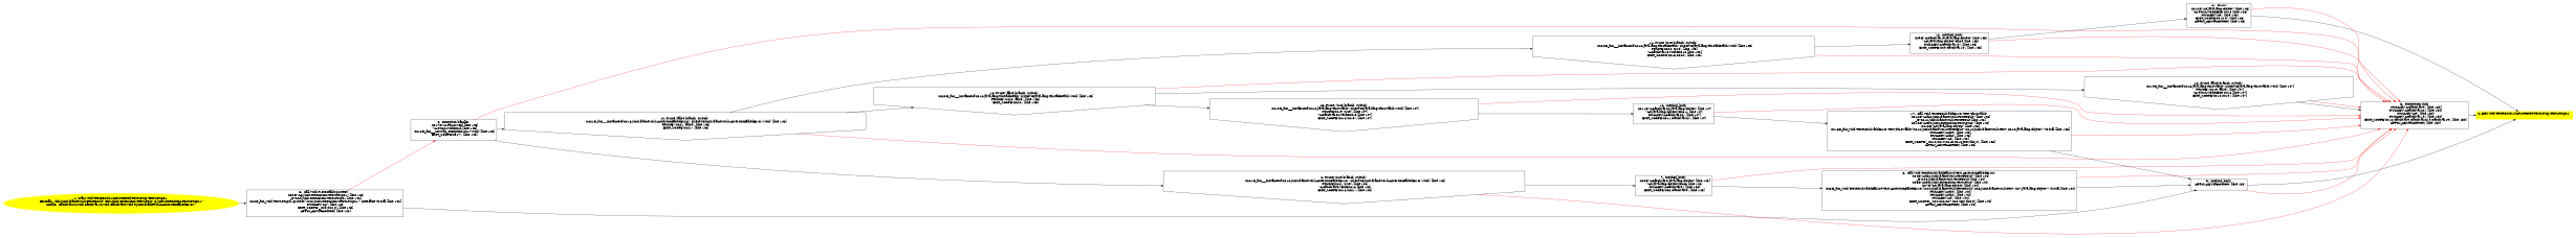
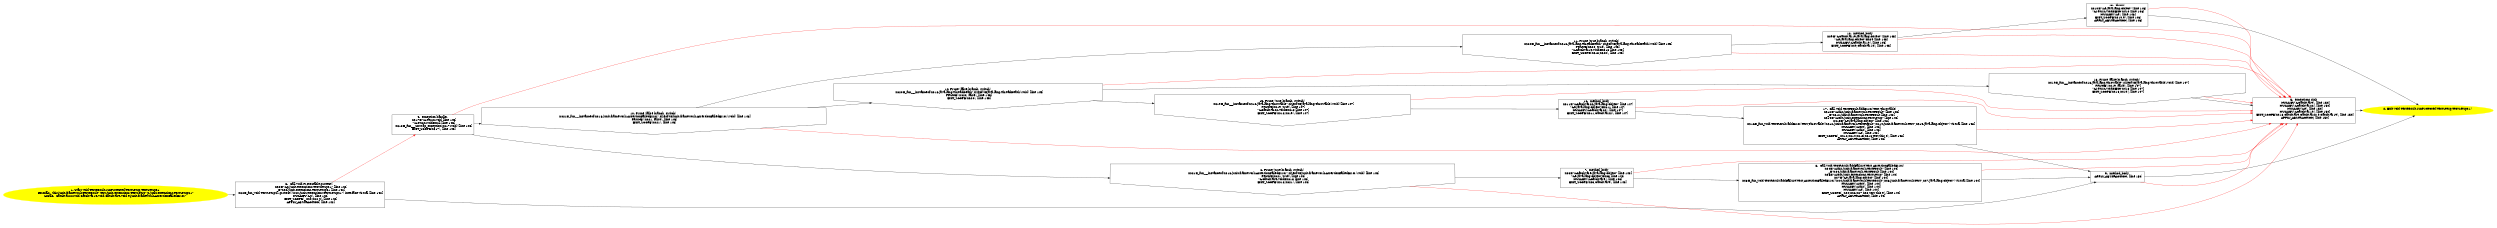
  digraph {
    rankdir=LR
    node [shape=box]
    n1 [color=yellow label="1: Start void TestResult.runProtected(TestSetup,TestSetup$1)\nFormals:  this:junit.framework.TestResult* test:junit.extensions.TestSetup* p:junit.extensions.TestSetup$1*\nLocals:  CatchVar22:void CatchVar19:void CatchVar9:void e:junit.framework.AssertionFailedError* \n  " style=filled shape=""]
    n2 [label="3:  Call void Protectable.protect() \n   n$0=*&p:junit.extensions.TestSetup$1* [line 142]\n  _=*n$0:junit.extensions.TestSetup$1 [line 142]\n  n$2=_fun_void TestSetup$1.protect()(n$0:junit.extensions.TestSetup$1*) interface virtual [line 142]\n  NULLIFY(&p); [line 142]\n  EXIT_SCOPE(_,n$0,n$2,p); [line 142]\n  APPLY_ABSTRACTION; [line 142]\n "]
    n3 [label="9:  method_body \n   APPLY_ABSTRACTION; [line 150]\n "]
    n4 [label="4:  exception handler \n   n$17=*&return:void [line 143]\n  *&return:void=null [line 143]\n  n$18=_fun___unwrap_exception(n$17:void) [line 143]\n  EXIT_SCOPE(n$17); [line 143]\n "]
-   n5 [color=yellow label="2: Exit void TestResult.runProtected(TestSetup,TestSetup$1) \n  " style=filled]
+   n5 [color=yellow label="2: Exit void TestResult.runProtected(TestSetup,TestSetup$1) \n  " style=filled shape=""]
    n6 [label="5:  exceptions sink \n   NULLIFY(&CatchVar9); [line 150]\n  NULLIFY(&CatchVar22); [line 150]\n  NULLIFY(&e); [line 150]\n  NULLIFY(&CatchVar19); [line 150]\n  EXIT_SCOPE(n$18,CatchVar9,CatchVar22,e,CatchVar19); [line 150]\n  APPLY_ABSTRACTION; [line 150]\n "]
    n7 [label="6: Prune (true branch, switch) \n   n$21=_fun___instanceof(n$18:junit.framework.AssertionFailedError*,sizeof(t=junit.framework.AssertionFailedError):void) [line 143]\n  PRUNE(n$21, true); [line 143]\n  *&CatchVar9:void=n$18 [line 143]\n  EXIT_SCOPE(n$18,n$21); [line 143]\n " shape=invhouse]
    n8 [label="10: Prune (false branch, switch) \n   n$21=_fun___instanceof(n$18:junit.framework.AssertionFailedError*,sizeof(t=junit.framework.AssertionFailedError):void) [line 143]\n  PRUNE(!n$21, false); [line 143]\n  EXIT_SCOPE(n$21); [line 143]\n " shape=invhouse]
    n9 [label="7:  method_body \n   n$3=*&CatchVar9:java.lang.Object* [line 143]\n  *&e:java.lang.Object*=n$3 [line 143]\n  NULLIFY(&CatchVar9); [line 143]\n  EXIT_SCOPE(n$3,CatchVar9); [line 143]\n "]
    n10 [label="11: Prune (true branch, switch) \n   n$20=_fun___instanceof(n$18:java.lang.ThreadDeath*,sizeof(t=java.lang.ThreadDeath):void) [line 145]\n  PRUNE(n$20, true); [line 145]\n  *&CatchVar19:void=n$18 [line 145]\n  EXIT_SCOPE(n$18,n$20); [line 145]\n " shape=invhouse]
    n11 [label="14: Prune (false branch, switch) \n   n$20=_fun___instanceof(n$18:java.lang.ThreadDeath*,sizeof(t=java.lang.ThreadDeath):void) [line 145]\n  PRUNE(!n$20, false); [line 145]\n  EXIT_SCOPE(n$20); [line 145]\n " shape=invhouse]
    n12 [label="8:  Call void TestResult.addFailure(Test,AssertionFailedError) \n   n$4=*&this:junit.framework.TestResult* [line 144]\n  _=*n$4:junit.framework.TestResult [line 144]\n  n$6=*&test:junit.extensions.TestSetup* [line 144]\n  n$7=*&e:java.lang.Object* [line 144]\n  n$8=_fun_void TestResult.addFailure(Test,AssertionFailedError)(n$4:junit.framework.TestResult*,n$6:junit.framework.Test*,n$7:java.lang.Object*) virtual [line 144]\n  NULLIFY(&test); [line 144]\n  NULLIFY(&this); [line 144]\n  NULLIFY(&e); [line 144]\n  EXIT_SCOPE(_,n$4,n$6,n$7,n$8,test,this,e); [line 144]\n  APPLY_ABSTRACTION; [line 144]\n "]
    n13 [label="12:  method_body \n   n$9=*&CatchVar19:java.lang.Object* [line 145]\n  *&e:java.lang.Object*=n$9 [line 145]\n  NULLIFY(&CatchVar19); [line 145]\n  EXIT_SCOPE(n$9,CatchVar19); [line 145]\n "]
    n14 [label="15: Prune (true branch, switch) \n   n$19=_fun___instanceof(n$18:java.lang.Throwable*,sizeof(t=java.lang.Throwable):void) [line 147]\n  PRUNE(n$19, true); [line 147]\n  *&CatchVar22:void=n$18 [line 147]\n  EXIT_SCOPE(n$18,n$19); [line 147]\n " shape=invhouse]
    n15 [label="18: Prune (false branch, switch) \n   n$19=_fun___instanceof(n$18:java.lang.Throwable*,sizeof(t=java.lang.Throwable):void) [line 147]\n  PRUNE(!n$19, false); [line 147]\n  *&return:void=EXN n$18 [line 147]\n  EXIT_SCOPE(n$18,n$19); [line 147]\n " shape=invhouse]
    n16 [label="13:  throw \n   n$10=*&e:java.lang.Object* [line 146]\n  *&return:void=EXN n$10 [line 146]\n  NULLIFY(&e); [line 146]\n  EXIT_SCOPE(n$10,e); [line 146]\n  APPLY_ABSTRACTION; [line 146]\n "]
    n17 [label="16:  method_body \n   n$11=*&CatchVar22:java.lang.Object* [line 147]\n  *&e:java.lang.Object*=n$11 [line 147]\n  NULLIFY(&CatchVar22); [line 147]\n  EXIT_SCOPE(n$11,CatchVar22); [line 147]\n "]
    n18 [label="17:  Call void TestResult.addError(Test,Throwable) \n   n$12=*&this:junit.framework.TestResult* [line 148]\n  _=*n$12:junit.framework.TestResult [line 148]\n  n$14=*&test:junit.extensions.TestSetup* [line 148]\n  n$15=*&e:java.lang.Object* [line 148]\n  n$16=_fun_void TestResult.addError(Test,Throwable)(n$12:junit.framework.TestResult*,n$14:junit.framework.Test*,n$15:java.lang.Object*) virtual [line 148]\n  NULLIFY(&test); [line 148]\n  NULLIFY(&this); [line 148]\n  NULLIFY(&e); [line 148]\n  EXIT_SCOPE(_,n$12,n$14,n$15,n$16,test,this,e); [line 148]\n  APPLY_ABSTRACTION; [line 148]\n "]
    n1 -> n2
    n2 -> n3
    n2 -> n4 [color=red]
    n3 -> n5
    n3 -> n6 [color=red]
    n4 -> n6 [color=red]
    n4 -> n7
    n4 -> n8
    n6 -> n5
    n7 -> n6 [color=red]
    n7 -> n9
    n8 -> n6 [color=red]
    n8 -> n10
    n8 -> n11
    n9 -> n6 [color=red]
    n9 -> n12
    n10 -> n6 [color=red]
    n10 -> n13
    n11 -> n6 [color=red]
    n11 -> n14
    n11 -> n15
    n12 -> n3
    n12 -> n6 [color=red]
    n13 -> n6 [color=red]
    n13 -> n16
    n14 -> n6 [color=red]
    n14 -> n17
    n15 -> n6
    n15 -> n6 [color=red]
    n16 -> n5
    n16 -> n6 [color=red]
    n17 -> n6 [color=red]
    n17 -> n18
    n18 -> n3
    n18 -> n6 [color=red]
  }
